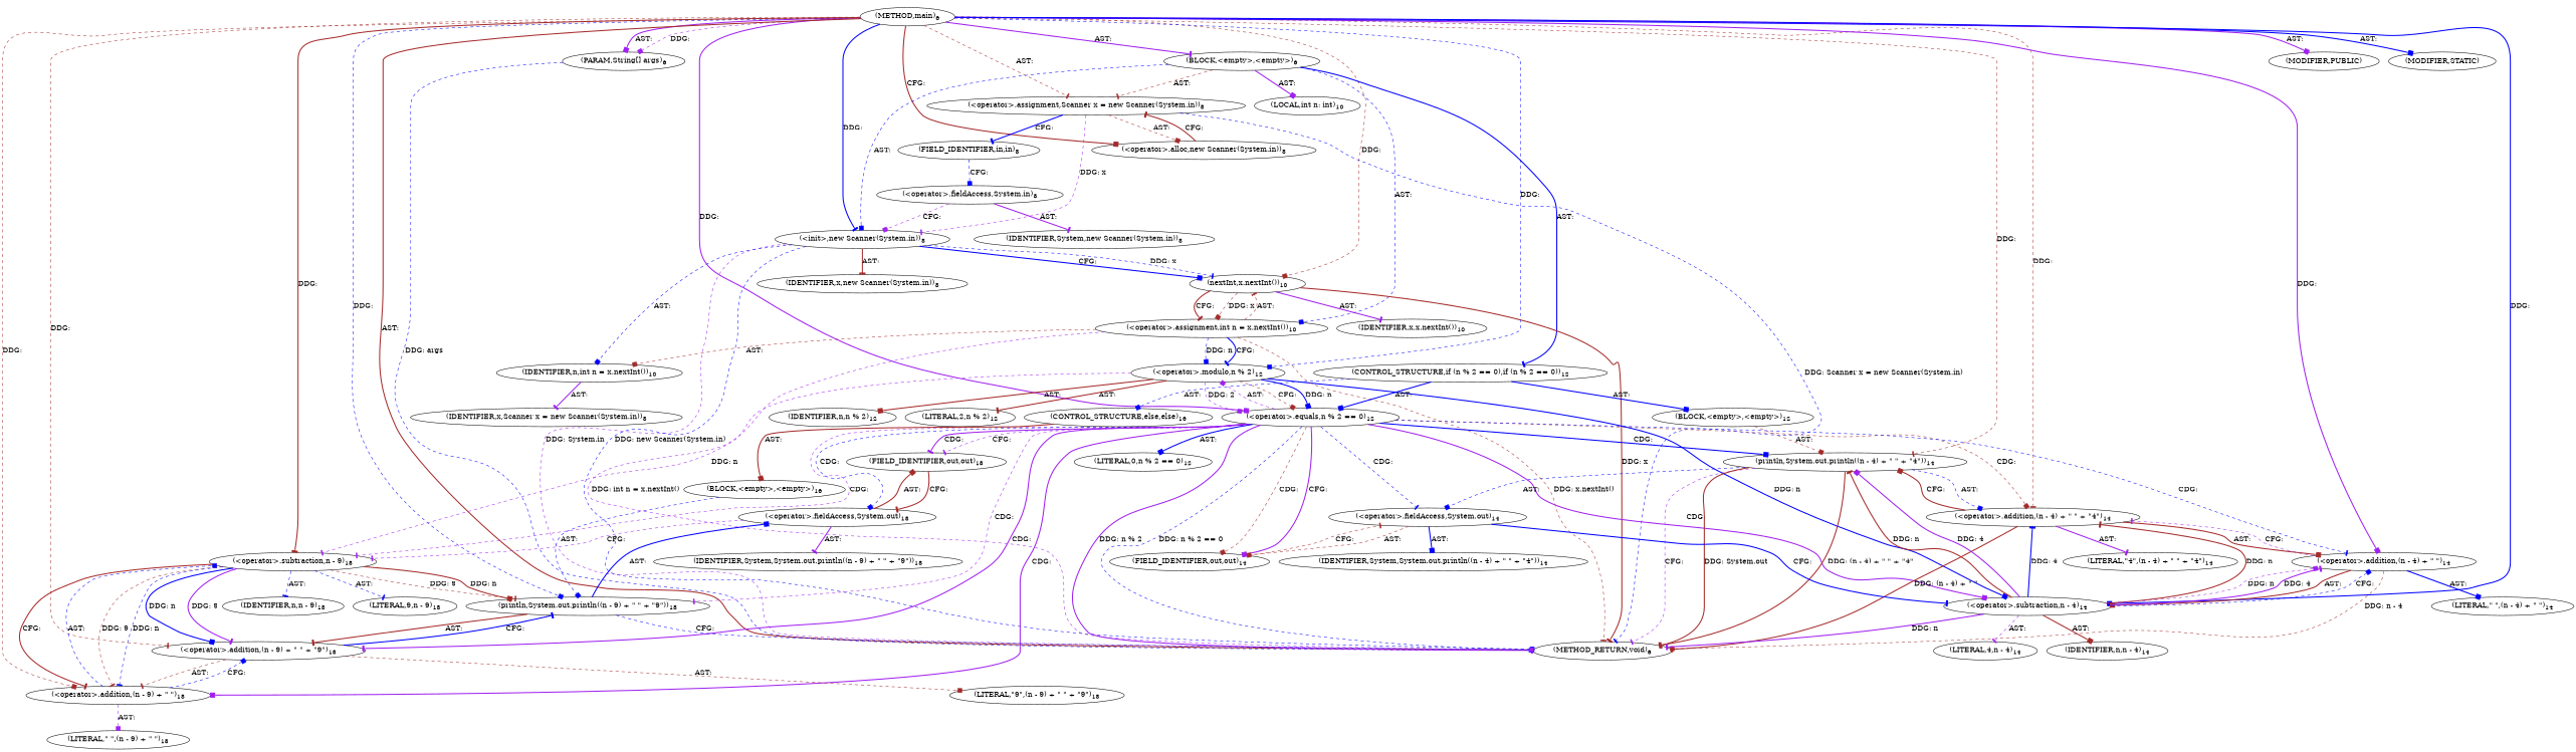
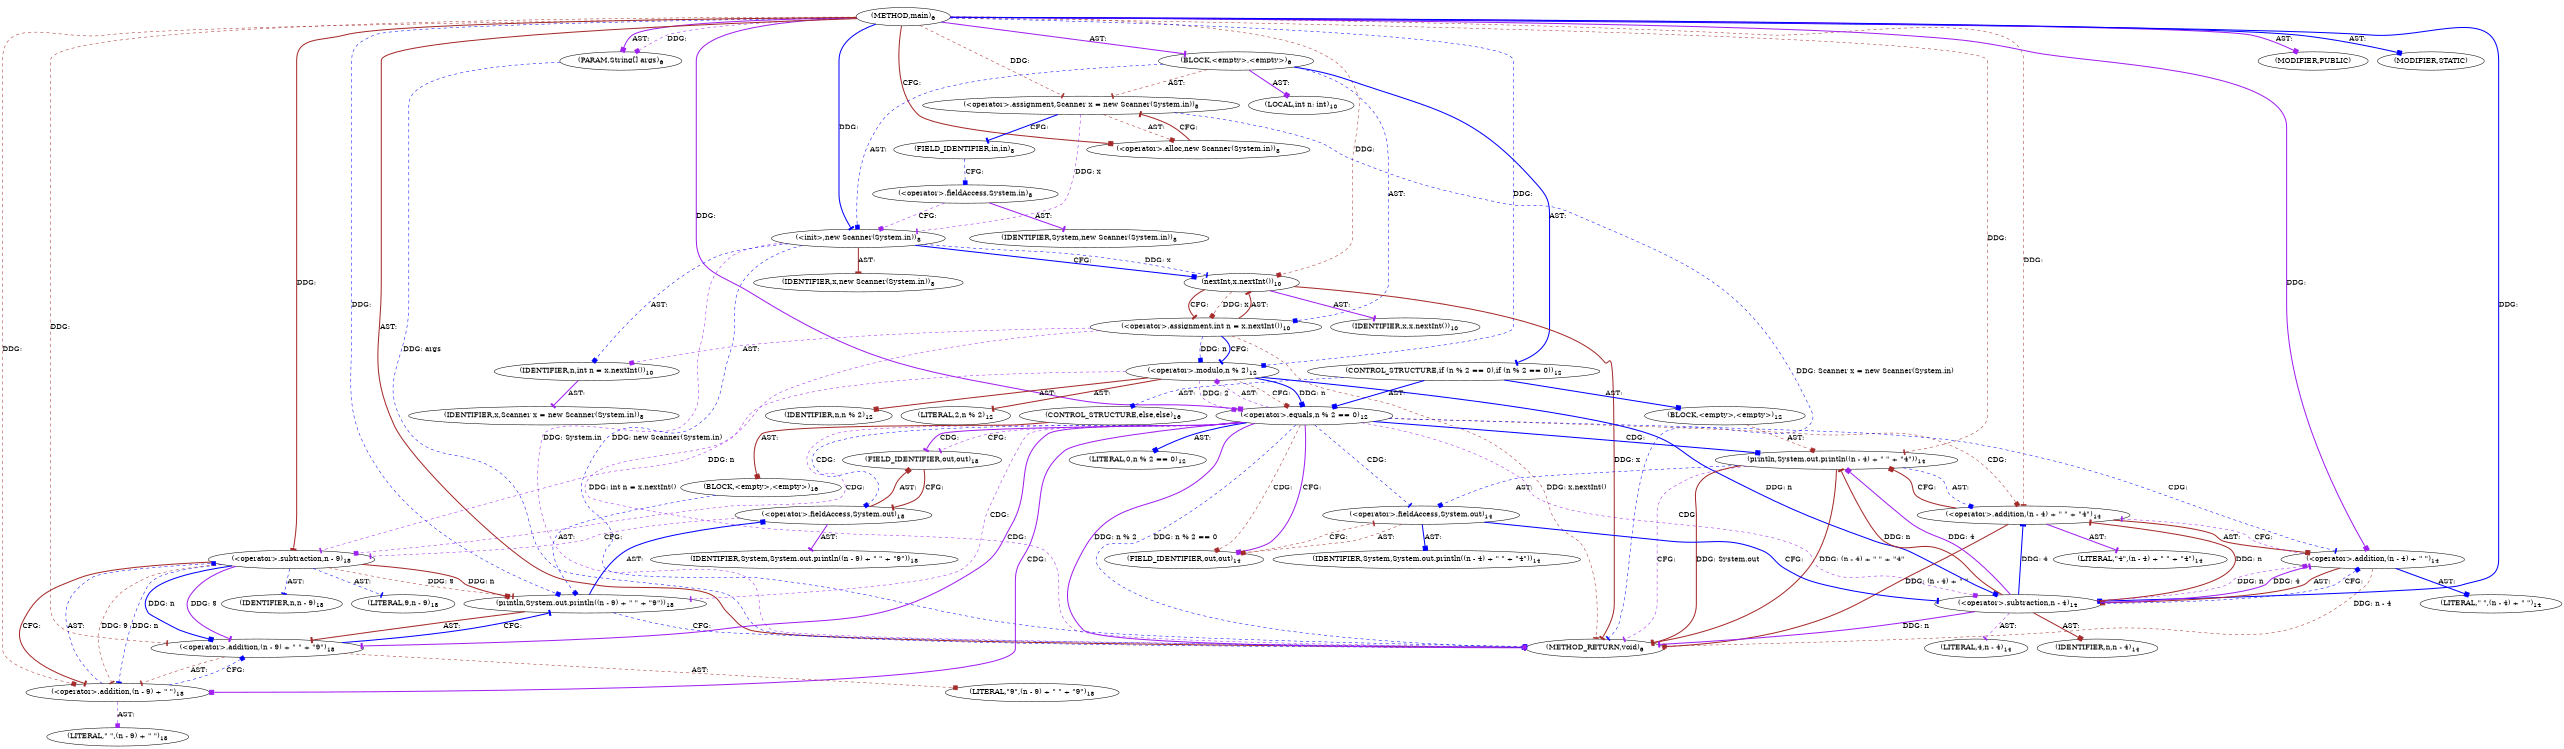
  digraph {
    edge [arrowhead=box color=brown style=dashed]
    n1 [label=<(METHOD,main)<SUB>6</SUB>>]
    n2 [label=<(PARAM,String[] args)<SUB>6</SUB>>]
    n3 [label=<(BLOCK,&lt;empty&gt;,&lt;empty&gt;)<SUB>6</SUB>>]
    n4 [label=<(&lt;operator&gt;.assignment,Scanner x = new Scanner(System.in))<SUB>8</SUB>>]
    n5 [label=<(&lt;operator&gt;.alloc,new Scanner(System.in))<SUB>8</SUB>>]
    n6 [label=<(&lt;init&gt;,new Scanner(System.in))<SUB>8</SUB>>]
    n7 [label=<(nextInt,x.nextInt())<SUB>10</SUB>>]
    n8 [label=<(&lt;operator&gt;.equals,n % 2 == 0)<SUB>12</SUB>>]
    n9 [label=<(&lt;operator&gt;.modulo,n % 2)<SUB>12</SUB>>]
    n10 [label=<(println,System.out.println((n - 4) + &quot; &quot; + &quot;4&quot;))<SUB>14</SUB>>]
    n11 [label=<(&lt;operator&gt;.addition,(n - 4) + &quot; &quot; + &quot;4&quot;)<SUB>14</SUB>>]
    n12 [label=<(&lt;operator&gt;.addition,(n - 4) + &quot; &quot;)<SUB>14</SUB>>]
    n13 [label=<(&lt;operator&gt;.subtraction,n - 4)<SUB>14</SUB>>]
    n14 [label=<(println,System.out.println((n - 9) + &quot; &quot; + &quot;9&quot;))<SUB>18</SUB>>]
    n15 [label=<(&lt;operator&gt;.addition,(n - 9) + &quot; &quot; + &quot;9&quot;)<SUB>18</SUB>>]
    n16 [label=<(&lt;operator&gt;.addition,(n - 9) + &quot; &quot;)<SUB>18</SUB>>]
    n17 [label=<(&lt;operator&gt;.subtraction,n - 9)<SUB>18</SUB>>]
    n18 [label=<(MODIFIER,PUBLIC)>]
    n19 [label=<(MODIFIER,STATIC)>]
    n20 [label=<(METHOD_RETURN,void)<SUB>6</SUB>>]
    n21 [label=<(LOCAL,int n: int)<SUB>10</SUB>>]
    n22 [label=<(&lt;operator&gt;.assignment,int n = x.nextInt())<SUB>10</SUB>>]
    n23 [label=<(CONTROL_STRUCTURE,if (n % 2 == 0),if (n % 2 == 0))<SUB>12</SUB>>]
    n24 [label=<(FIELD_IDENTIFIER,in,in)<SUB>8</SUB>>]
    n25 [label=<(IDENTIFIER,x,new Scanner(System.in))<SUB>8</SUB>>]
    n26 [label=<(IDENTIFIER,n,int n = x.nextInt())<SUB>10</SUB>>]
    n27 [label=<(IDENTIFIER,x,x.nextInt())<SUB>10</SUB>>]
    n28 [label=<(LITERAL,0,n % 2 == 0)<SUB>12</SUB>>]
    n29 [label=<(&lt;operator&gt;.fieldAccess,System.out)<SUB>14</SUB>>]
    n30 [label=<(FIELD_IDENTIFIER,out,out)<SUB>14</SUB>>]
    n31 [label=<(&lt;operator&gt;.fieldAccess,System.out)<SUB>18</SUB>>]
    n32 [label=<(FIELD_IDENTIFIER,out,out)<SUB>18</SUB>>]
    n33 [label=<(IDENTIFIER,n,n % 2)<SUB>12</SUB>>]
    n34 [label=<(LITERAL,2,n % 2)<SUB>12</SUB>>]
    n35 [label=<(LITERAL,&quot;4&quot;,(n - 4) + &quot; &quot; + &quot;4&quot;)<SUB>14</SUB>>]
    n36 [label=<(LITERAL,&quot; &quot;,(n - 4) + &quot; &quot;)<SUB>14</SUB>>]
    n37 [label=<(IDENTIFIER,n,n - 4)<SUB>14</SUB>>]
    n38 [label=<(LITERAL,4,n - 4)<SUB>14</SUB>>]
    n39 [label=<(LITERAL,&quot;9&quot;,(n - 9) + &quot; &quot; + &quot;9&quot;)<SUB>18</SUB>>]
    n40 [label=<(LITERAL,&quot; &quot;,(n - 9) + &quot; &quot;)<SUB>18</SUB>>]
    n41 [label=<(IDENTIFIER,n,n - 9)<SUB>18</SUB>>]
    n42 [label=<(LITERAL,9,n - 9)<SUB>18</SUB>>]
    n43 [label=<(BLOCK,&lt;empty&gt;,&lt;empty&gt;)<SUB>12</SUB>>]
    n44 [label=<(CONTROL_STRUCTURE,else,else)<SUB>16</SUB>>]
    n45 [label=<(IDENTIFIER,x,Scanner x = new Scanner(System.in))<SUB>8</SUB>>]
    n46 [label=<(&lt;operator&gt;.fieldAccess,System.in)<SUB>8</SUB>>]
    n47 [label=<(IDENTIFIER,System,new Scanner(System.in))<SUB>8</SUB>>]
    n48 [label=<(BLOCK,&lt;empty&gt;,&lt;empty&gt;)<SUB>16</SUB>>]
    n49 [label=<(IDENTIFIER,System,System.out.println((n - 4) + &quot; &quot; + &quot;4&quot;))<SUB>14</SUB>>]
    n50 [label=<(IDENTIFIER,System,System.out.println((n - 9) + &quot; &quot; + &quot;9&quot;))<SUB>18</SUB>>]
    n1 -> n2 [color=purple label="AST: " style=bold]
    n1 -> n2 [color=purple label="DDG: "]
    n1 -> n3 [arrowhead=tee color=purple label="AST: " style=bold]
-   n1 -> n4 [arrowhead=tee label="AST: "]
+   n1 -> n4 [arrowhead=tee label="DDG: "]
    n1 -> n5 [label="CFG: " style=bold]
    n1 -> n6 [arrowhead=tee color=blue label="DDG: " style=bold]
    n1 -> n7 [label="DDG: "]
    n1 -> n8 [color=purple label="DDG: " style=bold]
    n1 -> n9 [color=blue label="DDG: "]
    n1 -> n10 [arrowhead=tee label="DDG: "]
    n1 -> n11 [arrowhead=tee label="DDG: "]
    n1 -> n12 [color=purple label="DDG: " style=bold]
    n1 -> n13 [color=blue label="DDG: " style=bold]
    n1 -> n14 [color=blue label="DDG: "]
    n1 -> n15 [arrowhead=tee label="DDG: "]
    n1 -> n16 [label="DDG: "]
    n1 -> n17 [arrowhead=tee label="DDG: " style=bold]
    n1 -> n18 [color=purple label="AST: " style=bold]
    n1 -> n19 [color=blue label="AST: " style=bold]
    n1 -> n20 [arrowhead=tee label="AST: " style=bold]
    n2 -> n20 [color=blue label="DDG: args"]
    n3 -> n4 [arrowhead=tee label="AST: "]
    n3 -> n6 [color=blue label="AST: "]
    n3 -> n21 [color=purple label="AST: " style=bold]
    n3 -> n22 [color=blue label="AST: "]
    n3 -> n23 [arrowhead=tee color=blue label="AST: " style=bold]
    n4 -> n5 [label="AST: "]
    n4 -> n6 [arrowhead=tee color=purple label="DDG: x"]
    n4 -> n20 [arrowhead=tee color=blue label="DDG: Scanner x = new Scanner(System.in)"]
    n4 -> n24 [arrowhead=tee color=blue label="CFG: " style=bold]
    n5 -> n4 [arrowhead=tee label="CFG: " style=bold]
    n6 -> n7 [color=blue label="CFG: " style=bold]
    n6 -> n7 [arrowhead=tee color=blue label="DDG: x"]
    n6 -> n20 [arrowhead=tee color=purple label="DDG: System.in"]
    n6 -> n20 [color=blue label="DDG: new Scanner(System.in)"]
    n6 -> n25 [arrowhead=tee label="AST: " style=bold]
    n6 -> n26 [color=blue label="AST: "]
    n7 -> n20 [arrowhead=tee label="DDG: x" style=bold]
    n7 -> n22 [arrowhead=tee label="CFG: " style=bold]
    n7 -> n22 [label="DDG: x"]
    n7 -> n27 [arrowhead=tee color=purple label="AST: " style=bold]
    n8 -> n9 [color=purple label="AST: "]
    n8 -> n10 [color=blue label="CDG: " style=bold]
    n8 -> n11 [label="CDG: "]
    n8 -> n12 [arrowhead=tee color=blue label="CDG: "]
-   n8 -> n13 [color=purple label="CDG: " style=bold]
+   n8 -> n13 [color=purple label="CDG: "]
    n8 -> n14 [arrowhead=tee color=purple label="CDG: "]
    n8 -> n15 [arrowhead=tee color=purple label="CDG: " style=bold]
    n8 -> n16 [color=purple label="CDG: " style=bold]
-   n8 -> n17 [arrowhead=tee color=purple label="CDG: "]
+   n8 -> n17 [color=purple label="CDG: "]
    n8 -> n20 [arrowhead=tee color=purple label="DDG: n % 2" style=bold]
    n8 -> n20 [arrowhead=tee color=blue label="DDG: n % 2 == 0"]
    n8 -> n28 [color=blue label="AST: " style=bold]
    n8 -> n29 [arrowhead=tee color=blue label="CDG: "]
    n8 -> n30 [color=purple label="CFG: " style=bold]
    n8 -> n30 [label="CDG: "]
    n8 -> n31 [color=blue label="CDG: "]
    n8 -> n32 [arrowhead=tee color=purple label="CFG: "]
    n8 -> n32 [arrowhead=tee color=purple label="CDG: " style=bold]
    n9 -> n8 [label="CFG: "]
    n9 -> n8 [color=blue label="DDG: n" style=bold]
    n9 -> n8 [color=purple label="DDG: 2"]
    n9 -> n13 [color=blue label="DDG: n" style=bold]
    n9 -> n17 [arrowhead=tee color=purple label="DDG: n"]
    n9 -> n33 [label="AST: " style=bold]
    n9 -> n34 [arrowhead=tee label="AST: " style=bold]
    n10 -> n11 [color=blue label="AST: "]
    n10 -> n20 [arrowhead=tee color=purple label="CFG: "]
    n10 -> n20 [arrowhead=tee label="DDG: System.out" style=bold]
    n10 -> n20 [arrowhead=tee label="DDG: (n - 4) + &quot; &quot; + &quot;4&quot;" style=bold]
    n10 -> n29 [color=blue label="AST: "]
    n11 -> n10 [label="CFG: " style=bold]
    n11 -> n12 [label="AST: " style=bold]
    n11 -> n20 [arrowhead=tee label="DDG: (n - 4) + &quot; &quot;" style=bold]
    n11 -> n35 [arrowhead=tee color=purple label="AST: " style=bold]
    n12 -> n11 [arrowhead=tee color=purple label="CFG: "]
    n12 -> n13 [label="AST: " style=bold]
    n12 -> n20 [label="DDG: n - 4"]
    n12 -> n36 [color=blue label="AST: " style=bold]
    n13 -> n10 [arrowhead=tee label="DDG: n" style=bold]
    n13 -> n10 [color=purple label="DDG: 4" style=bold]
    n13 -> n11 [arrowhead=tee label="DDG: n" style=bold]
    n13 -> n11 [arrowhead=tee color=blue label="DDG: 4" style=bold]
    n13 -> n12 [color=blue label="CFG: "]
    n13 -> n12 [color=purple label="DDG: n"]
    n13 -> n12 [arrowhead=tee color=purple label="DDG: 4" style=bold]
    n13 -> n20 [arrowhead=tee color=purple label="DDG: n" style=bold]
    n13 -> n37 [label="AST: " style=bold]
    n13 -> n38 [arrowhead=tee color=purple label="AST: "]
    n14 -> n15 [arrowhead=tee label="AST: " style=bold]
    n14 -> n20 [arrowhead=tee color=blue label="CFG: "]
    n14 -> n31 [color=blue label="AST: " style=bold]
    n15 -> n14 [arrowhead=tee color=blue label="CFG: " style=bold]
    n15 -> n16 [arrowhead=tee label="AST: "]
    n15 -> n39 [label="AST: "]
    n16 -> n15 [color=blue label="CFG: "]
    n16 -> n17 [color=blue label="AST: "]
    n16 -> n40 [color=purple label="AST: "]
    n17 -> n14 [label="DDG: n" style=bold]
    n17 -> n14 [arrowhead=tee label="DDG: 9"]
    n17 -> n15 [color=blue label="DDG: n" style=bold]
    n17 -> n15 [arrowhead=tee color=purple label="DDG: 9" style=bold]
    n17 -> n16 [arrowhead=tee label="CFG: " style=bold]
    n17 -> n16 [arrowhead=tee color=blue label="DDG: n"]
    n17 -> n16 [arrowhead=tee label="DDG: 9"]
    n17 -> n41 [arrowhead=tee color=blue label="AST: "]
    n17 -> n42 [arrowhead=tee color=blue label="AST: "]
-   n22 -> n7 [arrowhead=tee label="AST: "]
+   n22 -> n7 [arrowhead=tee label="AST: " style=bold]
    n22 -> n9 [arrowhead=tee color=blue label="CFG: " style=bold]
    n22 -> n9 [color=blue label="DDG: n"]
    n22 -> n20 [arrowhead=tee label="DDG: x.nextInt()"]
    n22 -> n20 [color=purple label="DDG: int n = x.nextInt()"]
-   n22 -> n26 [label="AST: "]
+   n22 -> n26 [color=purple label="AST: "]
    n23 -> n8 [color=blue label="AST: " style=bold]
    n23 -> n43 [color=blue label="AST: " style=bold]
    n23 -> n44 [color=blue label="AST: "]
    n24 -> n46 [color=blue label="CFG: "]
    n26 -> n45 [arrowhead=tee color=purple label="AST: " style=bold]
    n29 -> n13 [arrowhead=tee color=blue label="CFG: " style=bold]
    n29 -> n30 [label="AST: "]
    n29 -> n49 [color=blue label="AST: " style=bold]
    n30 -> n29 [arrowhead=tee label="CFG: "]
    n31 -> n17 [arrowhead=tee color=purple label="CFG: "]
    n31 -> n32 [label="AST: " style=bold]
    n31 -> n50 [arrowhead=tee color=purple label="AST: " style=bold]
    n32 -> n31 [arrowhead=tee label="CFG: " style=bold]
    n43 -> n10 [label="AST: "]
    n44 -> n48 [label="AST: " style=bold]
    n46 -> n6 [color=purple label="CFG: "]
    n46 -> n47 [arrowhead=tee color=purple label="AST: " style=bold]
    n48 -> n14 [color=blue label="AST: "]
  }
